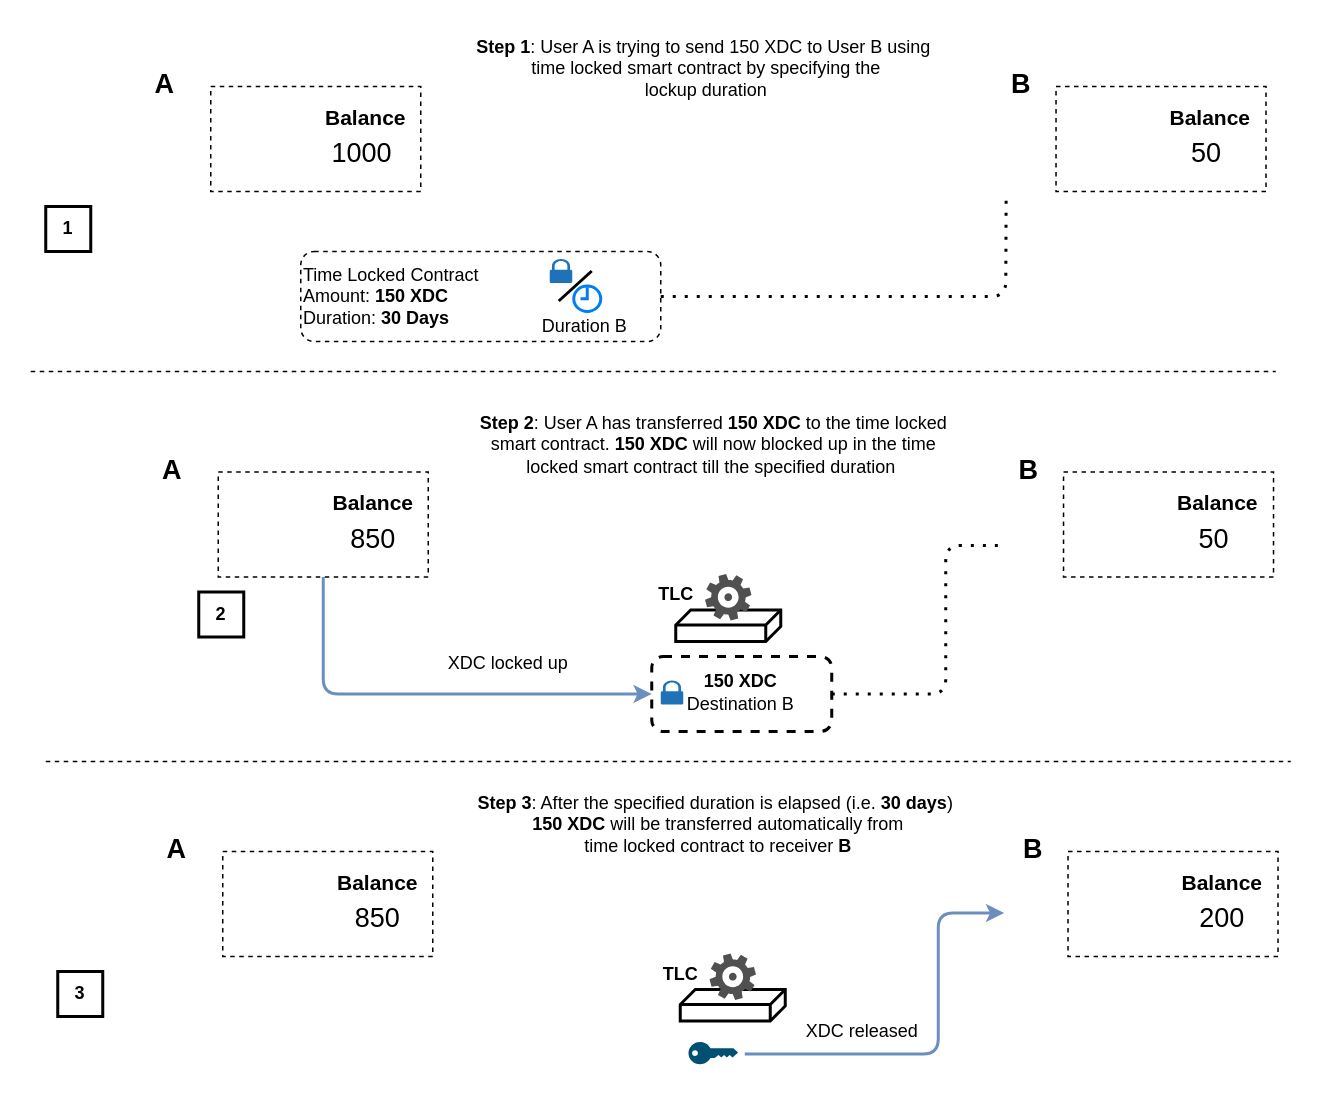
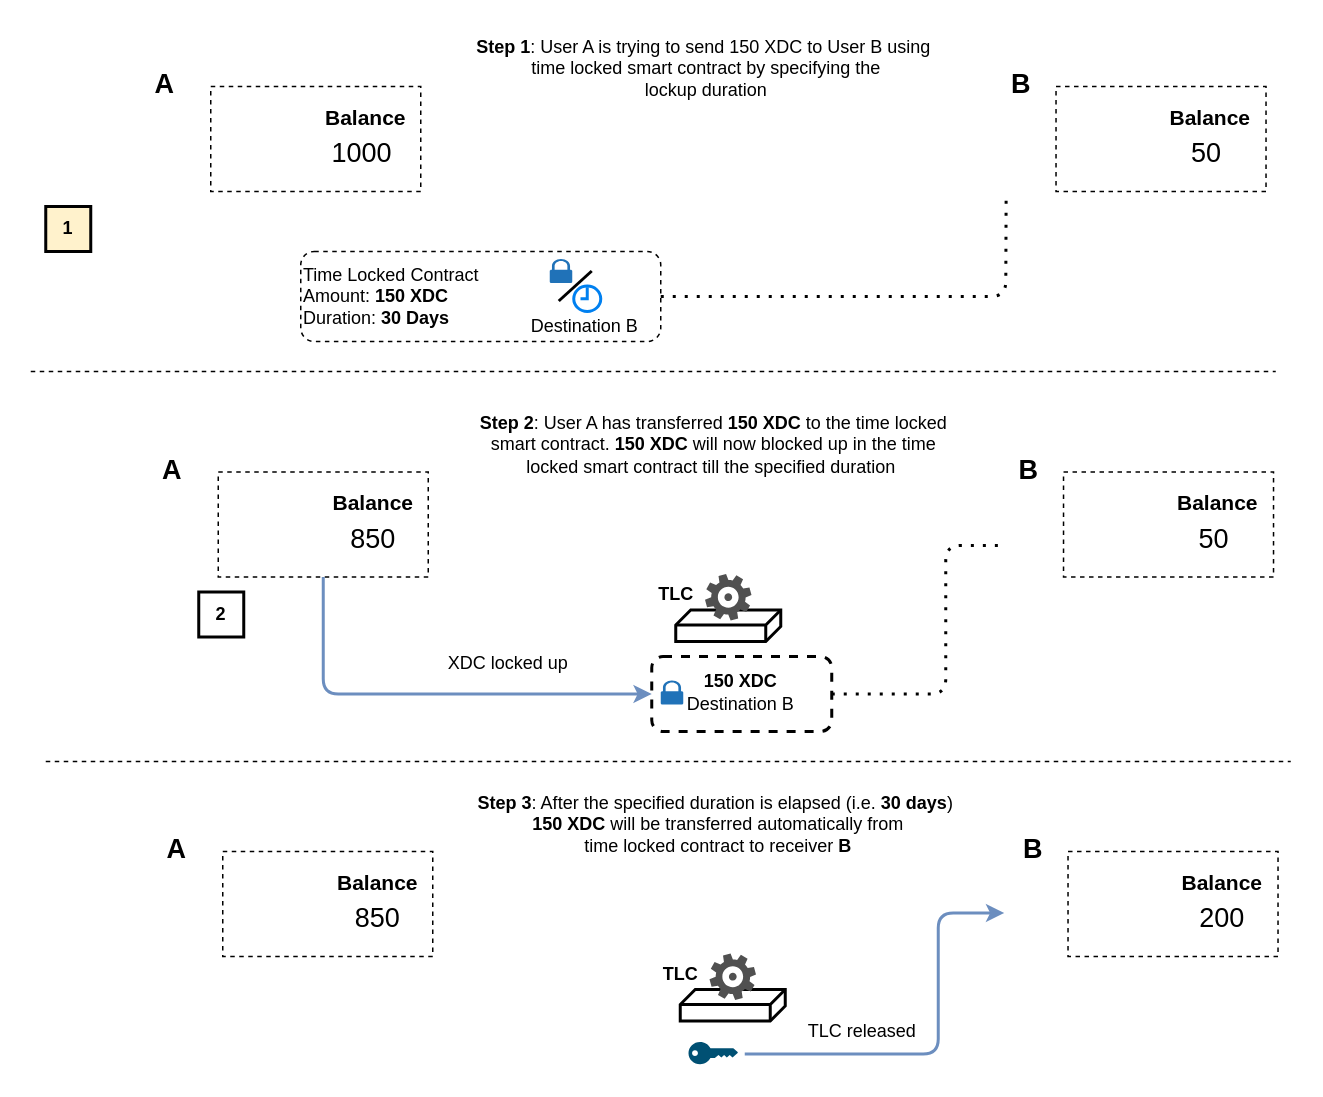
  <mxCell id="0" />
  <mxCell id="1" parent="0" />
  <mxCell id="2" value="" style="rounded=1;whiteSpace=wrap;html=1;strokeWidth=2;dashed=1;" vertex="1" parent="1"><mxGeometry x="434" y="437" width="120" height="50" as="geometry" /></mxCell>
  <mxCell id="3" value="" style="rounded=0;whiteSpace=wrap;html=1;dashed=1;" vertex="1" parent="1"><mxGeometry x="140" y="57" width="140" height="70" as="geometry" /></mxCell>
  <mxCell id="4" value="" style="shape=image;imageAspect=0;aspect=fixed;verticalLabelPosition=bottom;verticalAlign=top;image=https://www.xinfin.org/assets/images/brand-assets/xdc-logo.png;" vertex="1" parent="1"><mxGeometry x="150" y="68" width="50" height="50" as="geometry" /></mxCell>
  <mxCell id="5" value="" style="shape=image;imageAspect=0;aspect=fixed;verticalLabelPosition=bottom;verticalAlign=top;image=https://www.clipartmax.com/png/middle/218-2187966_man-toilet-silhouette-people-transparent-image-man-human-symbols.png;" vertex="1" parent="1"><mxGeometry x="90" y="68" width="37.04" height="60" as="geometry" /></mxCell>
  <mxCell id="6" value="&lt;font style=&quot;font-size: 18px&quot;&gt;1000&amp;nbsp;&lt;/font&gt;" style="text;html=1;resizable=0;autosize=1;align=center;verticalAlign=middle;points=[];fillColor=none;strokeColor=none;rounded=0;" vertex="1" parent="1"><mxGeometry x="212.52" y="92" width="60" height="20" as="geometry" /></mxCell>
  <mxCell id="7" value="&lt;b&gt;&lt;font style=&quot;font-size: 18px&quot;&gt;A&lt;/font&gt;&lt;/b&gt;" style="text;html=1;resizable=0;autosize=1;align=center;verticalAlign=middle;points=[];fillColor=none;strokeColor=none;rounded=0;dashed=1;" vertex="1" parent="1"><mxGeometry x="93.52" y="46" width="30" height="20" as="geometry" /></mxCell>
  <mxCell id="8" value="&lt;b&gt;&lt;font style=&quot;font-size: 14px&quot;&gt;Balance&lt;/font&gt;&lt;/b&gt;" style="text;html=1;resizable=0;autosize=1;align=center;verticalAlign=middle;points=[];fillColor=none;strokeColor=none;rounded=0;dashed=1;" vertex="1" parent="1"><mxGeometry x="207.52" y="68" width="70" height="20" as="geometry" /></mxCell>
  <mxCell id="9" value="" style="shape=image;imageAspect=0;aspect=fixed;verticalLabelPosition=bottom;verticalAlign=top;image=https://www.clipartmax.com/png/middle/218-2187966_man-toilet-silhouette-people-transparent-image-man-human-symbols.png;" vertex="1" parent="1"><mxGeometry x="661" y="68" width="37.04" height="60" as="geometry" /></mxCell>
  <mxCell id="10" value="&lt;b&gt;&lt;font style=&quot;font-size: 18px&quot;&gt;B&lt;/font&gt;&lt;/b&gt;" style="text;html=1;resizable=0;autosize=1;align=center;verticalAlign=middle;points=[];fillColor=none;strokeColor=none;rounded=0;dashed=1;" vertex="1" parent="1"><mxGeometry x="664.52" y="46" width="30" height="20" as="geometry" /></mxCell>
  <mxCell id="11" value="" style="rounded=0;whiteSpace=wrap;html=1;dashed=1;" vertex="1" parent="1"><mxGeometry x="703.52" y="57" width="140" height="70" as="geometry" /></mxCell>
  <mxCell id="12" value="" style="shape=image;imageAspect=0;aspect=fixed;verticalLabelPosition=bottom;verticalAlign=top;image=https://www.xinfin.org/assets/images/brand-assets/xdc-logo.png;" vertex="1" parent="1"><mxGeometry x="713.52" y="68" width="50" height="50" as="geometry" /></mxCell>
  <mxCell id="13" value="&lt;font style=&quot;font-size: 18px&quot;&gt;50&amp;nbsp;&lt;/font&gt;" style="text;html=1;resizable=0;autosize=1;align=center;verticalAlign=middle;points=[];fillColor=none;strokeColor=none;rounded=0;" vertex="1" parent="1"><mxGeometry x="786.04" y="92" width="40" height="20" as="geometry" /></mxCell>
  <mxCell id="14" value="&lt;b&gt;&lt;font style=&quot;font-size: 14px&quot;&gt;Balance&lt;/font&gt;&lt;/b&gt;" style="text;html=1;resizable=0;autosize=1;align=center;verticalAlign=middle;points=[];fillColor=none;strokeColor=none;rounded=0;dashed=1;" vertex="1" parent="1"><mxGeometry x="771.04" y="68" width="70" height="20" as="geometry" /></mxCell>
  <mxCell id="15" value="Time Locked Contract&lt;br&gt;Amount: &lt;b&gt;150 XDC&lt;/b&gt;&lt;br&gt;Duration: &lt;b&gt;30 Days&lt;/b&gt;&amp;nbsp;" style="rounded=1;whiteSpace=wrap;html=1;dashed=1;align=left;" vertex="1" parent="1"><mxGeometry x="200" y="167" width="240" height="60" as="geometry" /></mxCell>
  <mxCell id="16" value="" style="pointerEvents=1;shadow=0;dashed=0;html=1;strokeColor=none;labelPosition=center;verticalLabelPosition=bottom;verticalAlign=top;outlineConnect=0;align=center;shape=mxgraph.office.security.lock_protected;fillColor=#2072B8;" vertex="1" parent="1"><mxGeometry x="366" y="172" width="15" height="16" as="geometry" /></mxCell>
  <mxCell id="17" value="" style="html=1;verticalLabelPosition=bottom;align=center;labelBackgroundColor=#ffffff;verticalAlign=top;strokeWidth=2;strokeColor=#0080F0;shadow=0;dashed=0;shape=mxgraph.ios7.icons.clock;" vertex="1" parent="1"><mxGeometry x="382" y="190" width="18" height="17" as="geometry" /></mxCell>
  <mxCell id="18" value="" style="endArrow=none;html=1;strokeWidth=2;" edge="1" parent="1"><mxGeometry width="50" height="50" relative="1" as="geometry"><mxPoint x="372" y="200" as="sourcePoint" /><mxPoint x="394" y="180" as="targetPoint" /></mxGeometry></mxCell>
- <mxCell id="19" value="Duration B" style="text;html=1;resizable=0;autosize=1;align=center;verticalAlign=middle;points=[];fillColor=none;strokeColor=none;rounded=0;dashed=1;" vertex="1" parent="1"><mxGeometry x="344" y="207" width="90" height="20" as="geometry" /></mxCell>
+ <mxCell id="19" value="Destination B" style="text;html=1;resizable=0;autosize=1;align=center;verticalAlign=middle;points=[];fillColor=none;strokeColor=none;rounded=0;dashed=1;" vertex="1" parent="1"><mxGeometry x="344" y="207" width="90" height="20" as="geometry" /></mxCell>
  <mxCell id="20" value="" style="endArrow=none;dashed=1;html=1;dashPattern=1 3;strokeWidth=2;entryX=0.25;entryY=1;entryDx=0;entryDy=0;exitX=1;exitY=0.5;exitDx=0;exitDy=0;" edge="1" parent="1" source="15" target="9"><mxGeometry width="50" height="50" relative="1" as="geometry"><mxPoint x="410" y="357" as="sourcePoint" /><mxPoint x="460" y="307" as="targetPoint" /><Array as="points"><mxPoint x="670" y="197" /></Array></mxGeometry></mxCell>
  <mxCell id="21" value="" style="endArrow=none;html=1;dashed=1;strokeWidth=1;" edge="1" parent="1"><mxGeometry width="50" height="50" relative="1" as="geometry"><mxPoint y="247" as="sourcePoint" x="20" /><mxPoint x="850" y="247" as="targetPoint" /></mxGeometry></mxCell>
- <mxCell id="22" value="&lt;b&gt;1&lt;/b&gt;" style="whiteSpace=wrap;html=1;aspect=fixed;strokeWidth=2;" vertex="1" parent="1"><mxGeometry x="30" y="137" width="30" height="30" as="geometry" /></mxCell>
+ <mxCell id="22" value="&lt;b&gt;1&lt;/b&gt;" style="whiteSpace=wrap;html=1;aspect=fixed;strokeWidth=2;fillColor=#fff2cc;" vertex="1" parent="1"><mxGeometry x="30" y="137" width="30" height="30" as="geometry" /></mxCell>
  <mxCell id="23" value="&lt;b&gt;Step 1&lt;/b&gt;: User A is trying to send 150 XDC to User B using&amp;nbsp;&lt;br&gt;time locked smart contract by specifying the&lt;br&gt;lockup duration" style="text;html=1;resizable=0;autosize=1;align=center;verticalAlign=middle;points=[];fillColor=none;strokeColor=none;rounded=0;" vertex="1" parent="1"><mxGeometry x="310" width="320" height="50" as="geometry" y="20" /></mxCell>
  <mxCell id="24" value="" style="rounded=0;whiteSpace=wrap;html=1;dashed=1;" vertex="1" parent="1"><mxGeometry x="145" y="314" width="140" height="70" as="geometry" /></mxCell>
  <mxCell id="25" value="" style="shape=image;imageAspect=0;aspect=fixed;verticalLabelPosition=bottom;verticalAlign=top;image=https://www.xinfin.org/assets/images/brand-assets/xdc-logo.png;" vertex="1" parent="1"><mxGeometry x="155" y="325" width="50" height="50" as="geometry" /></mxCell>
  <mxCell id="26" value="" style="shape=image;imageAspect=0;aspect=fixed;verticalLabelPosition=bottom;verticalAlign=top;image=https://www.clipartmax.com/png/middle/218-2187966_man-toilet-silhouette-people-transparent-image-man-human-symbols.png;" vertex="1" parent="1"><mxGeometry x="95" y="325" width="37.04" height="60" as="geometry" /></mxCell>
  <mxCell id="27" value="&lt;font style=&quot;font-size: 18px&quot;&gt;850&lt;/font&gt;" style="text;html=1;resizable=0;autosize=1;align=center;verticalAlign=middle;points=[];fillColor=none;strokeColor=none;rounded=0;" vertex="1" parent="1"><mxGeometry x="222.52" y="349" width="50" height="20" as="geometry" /></mxCell>
  <mxCell id="28" value="&lt;b&gt;&lt;font style=&quot;font-size: 18px&quot;&gt;A&lt;/font&gt;&lt;/b&gt;" style="text;html=1;resizable=0;autosize=1;align=center;verticalAlign=middle;points=[];fillColor=none;strokeColor=none;rounded=0;dashed=1;" vertex="1" parent="1"><mxGeometry x="98.52" y="303" width="30" height="20" as="geometry" /></mxCell>
  <mxCell id="29" value="&lt;b&gt;&lt;font style=&quot;font-size: 14px&quot;&gt;Balance&lt;/font&gt;&lt;/b&gt;" style="text;html=1;resizable=0;autosize=1;align=center;verticalAlign=middle;points=[];fillColor=none;strokeColor=none;rounded=0;dashed=1;" vertex="1" parent="1"><mxGeometry x="212.52" y="325" width="70" height="20" as="geometry" /></mxCell>
  <mxCell id="30" value="" style="shape=image;imageAspect=0;aspect=fixed;verticalLabelPosition=bottom;verticalAlign=top;image=https://www.clipartmax.com/png/middle/218-2187966_man-toilet-silhouette-people-transparent-image-man-human-symbols.png;" vertex="1" parent="1"><mxGeometry x="666" y="325" width="37.04" height="60" as="geometry" /></mxCell>
  <mxCell id="31" value="&lt;b&gt;&lt;font style=&quot;font-size: 18px&quot;&gt;B&lt;/font&gt;&lt;/b&gt;" style="text;html=1;resizable=0;autosize=1;align=center;verticalAlign=middle;points=[];fillColor=none;strokeColor=none;rounded=0;dashed=1;" vertex="1" parent="1"><mxGeometry x="669.52" y="303" width="30" height="20" as="geometry" /></mxCell>
  <mxCell id="32" value="" style="rounded=0;whiteSpace=wrap;html=1;dashed=1;" vertex="1" parent="1"><mxGeometry x="708.52" y="314" width="140" height="70" as="geometry" /></mxCell>
  <mxCell id="33" value="" style="shape=image;imageAspect=0;aspect=fixed;verticalLabelPosition=bottom;verticalAlign=top;image=https://www.xinfin.org/assets/images/brand-assets/xdc-logo.png;" vertex="1" parent="1"><mxGeometry x="718.52" y="325" width="50" height="50" as="geometry" /></mxCell>
  <mxCell id="34" value="&lt;font style=&quot;font-size: 18px&quot;&gt;50&amp;nbsp;&lt;/font&gt;" style="text;html=1;resizable=0;autosize=1;align=center;verticalAlign=middle;points=[];fillColor=none;strokeColor=none;rounded=0;" vertex="1" parent="1"><mxGeometry x="791.04" y="349" width="40" height="20" as="geometry" /></mxCell>
  <mxCell id="35" value="&lt;b&gt;&lt;font style=&quot;font-size: 14px&quot;&gt;Balance&lt;/font&gt;&lt;/b&gt;" style="text;html=1;resizable=0;autosize=1;align=center;verticalAlign=middle;points=[];fillColor=none;strokeColor=none;rounded=0;dashed=1;" vertex="1" parent="1"><mxGeometry x="776.04" y="325" width="70" height="20" as="geometry" /></mxCell>
  <mxCell id="36" value="" style="pointerEvents=1;shadow=0;dashed=0;html=1;strokeColor=none;labelPosition=center;verticalLabelPosition=bottom;verticalAlign=top;outlineConnect=0;align=center;shape=mxgraph.office.security.lock_protected;fillColor=#2072B8;" vertex="1" parent="1"><mxGeometry x="440" y="453" width="15" height="16" as="geometry" /></mxCell>
  <mxCell id="37" value="" style="endArrow=none;html=1;dashed=1;strokeWidth=1;" edge="1" parent="1"><mxGeometry width="50" height="50" relative="1" as="geometry"><mxPoint x="30" y="507" as="sourcePoint" /><mxPoint x="860" y="507" as="targetPoint" /></mxGeometry></mxCell>
  <mxCell id="38" value="&lt;b&gt;2&lt;/b&gt;" style="whiteSpace=wrap;html=1;aspect=fixed;strokeWidth=2;" vertex="1" parent="1"><mxGeometry x="132" y="394" width="30" height="30" as="geometry" /></mxCell>
  <mxCell id="39" value="&lt;b&gt;Step 2&lt;/b&gt;: User A has transferred &lt;b&gt;150 XDC &lt;/b&gt;to the time locked &lt;br&gt;smart contract. &lt;b&gt;150 XDC &lt;/b&gt;will now blocked up in the time &lt;br&gt;locked smart contract till the specified duration&amp;nbsp;" style="text;html=1;resizable=0;autosize=1;align=center;verticalAlign=middle;points=[];fillColor=none;strokeColor=none;rounded=0;" vertex="1" parent="1"><mxGeometry x="310" y="271" width="330" height="50" as="geometry" /></mxCell>
  <mxCell id="40" value="" style="verticalAlign=top;align=left;spacingTop=8;spacingLeft=2;spacingRight=12;shape=cube;size=10;direction=south;fontStyle=4;html=1;strokeWidth=2;rotation=0;" vertex="1" parent="1"><mxGeometry x="450" y="406" width="70" height="21" as="geometry" /></mxCell>
  <mxCell id="41" value="" style="pointerEvents=1;shadow=0;dashed=0;html=1;strokeColor=none;fillColor=#505050;labelPosition=center;verticalLabelPosition=bottom;verticalAlign=top;outlineConnect=0;align=center;shape=mxgraph.office.concepts.settings_office_365;" vertex="1" parent="1"><mxGeometry x="469.5" y="382" width="31" height="31" as="geometry" /></mxCell>
  <mxCell id="42" value="&lt;b&gt;TLC&lt;/b&gt;" style="text;html=1;resizable=0;autosize=1;align=center;verticalAlign=middle;points=[];fillColor=none;strokeColor=none;rounded=0;" vertex="1" parent="1"><mxGeometry x="429.5" y="386" width="40" height="20" as="geometry" /></mxCell>
  <mxCell id="43" value="&lt;b&gt;150 XDC&lt;/b&gt;&lt;br&gt;Destination B" style="text;html=1;resizable=0;autosize=1;align=center;verticalAlign=middle;points=[];fillColor=none;strokeColor=none;rounded=0;" vertex="1" parent="1"><mxGeometry x="447.5" y="446" width="90" height="30" as="geometry" /></mxCell>
  <mxCell id="44" value="" style="endArrow=classic;html=1;strokeWidth=2;exitX=0.5;exitY=1;exitDx=0;exitDy=0;entryX=0;entryY=0.5;entryDx=0;entryDy=0;fillColor=#dae8fc;strokeColor=#6c8ebf;" edge="1" parent="1" source="24" target="2"><mxGeometry width="50" height="50" relative="1" as="geometry"><mxPoint x="410" y="387" as="sourcePoint" /><mxPoint x="460" y="337" as="targetPoint" /><Array as="points"><mxPoint x="215" y="462" /></Array></mxGeometry></mxCell>
  <mxCell id="45" value="" style="endArrow=none;dashed=1;html=1;dashPattern=1 3;strokeWidth=2;entryX=0.027;entryY=0.633;entryDx=0;entryDy=0;exitX=1;exitY=0.5;exitDx=0;exitDy=0;entryPerimeter=0;" edge="1" parent="1" source="2" target="30"><mxGeometry width="50" height="50" relative="1" as="geometry"><mxPoint x="410" y="387" as="sourcePoint" /><mxPoint x="460" y="337" as="targetPoint" /><Array as="points"><mxPoint x="630" y="462" /><mxPoint x="630" y="363" /></Array></mxGeometry></mxCell>
  <mxCell id="46" value="XDC locked up" style="text;html=1;resizable=0;autosize=1;align=center;verticalAlign=middle;points=[];fillColor=none;strokeColor=none;rounded=0;dashed=1;" vertex="1" parent="1"><mxGeometry x="287.52" y="432" width="100" height="20" as="geometry" /></mxCell>
  <mxCell id="47" value="" style="rounded=0;whiteSpace=wrap;html=1;dashed=1;" vertex="1" parent="1"><mxGeometry x="148" y="567" width="140" height="70" as="geometry" /></mxCell>
  <mxCell id="48" value="" style="shape=image;imageAspect=0;aspect=fixed;verticalLabelPosition=bottom;verticalAlign=top;image=https://www.xinfin.org/assets/images/brand-assets/xdc-logo.png;" vertex="1" parent="1"><mxGeometry x="158" y="578" width="50" height="50" as="geometry" /></mxCell>
  <mxCell id="49" value="" style="shape=image;imageAspect=0;aspect=fixed;verticalLabelPosition=bottom;verticalAlign=top;image=https://www.clipartmax.com/png/middle/218-2187966_man-toilet-silhouette-people-transparent-image-man-human-symbols.png;" vertex="1" parent="1"><mxGeometry x="98" y="578" width="37.04" height="60" as="geometry" /></mxCell>
  <mxCell id="50" value="&lt;font style=&quot;font-size: 18px&quot;&gt;850&lt;/font&gt;" style="text;html=1;resizable=0;autosize=1;align=center;verticalAlign=middle;points=[];fillColor=none;strokeColor=none;rounded=0;" vertex="1" parent="1"><mxGeometry x="225.52" y="602" width="50" height="20" as="geometry" /></mxCell>
  <mxCell id="51" value="&lt;b&gt;&lt;font style=&quot;font-size: 18px&quot;&gt;A&lt;/font&gt;&lt;/b&gt;" style="text;html=1;resizable=0;autosize=1;align=center;verticalAlign=middle;points=[];fillColor=none;strokeColor=none;rounded=0;dashed=1;" vertex="1" parent="1"><mxGeometry x="101.52" y="556" width="30" height="20" as="geometry" /></mxCell>
  <mxCell id="52" value="&lt;b&gt;&lt;font style=&quot;font-size: 14px&quot;&gt;Balance&lt;/font&gt;&lt;/b&gt;" style="text;html=1;resizable=0;autosize=1;align=center;verticalAlign=middle;points=[];fillColor=none;strokeColor=none;rounded=0;dashed=1;" vertex="1" parent="1"><mxGeometry x="215.52" y="578" width="70" height="20" as="geometry" /></mxCell>
  <mxCell id="53" value="" style="shape=image;imageAspect=0;aspect=fixed;verticalLabelPosition=bottom;verticalAlign=top;image=https://www.clipartmax.com/png/middle/218-2187966_man-toilet-silhouette-people-transparent-image-man-human-symbols.png;" vertex="1" parent="1"><mxGeometry x="669" y="578" width="37.04" height="60" as="geometry" /></mxCell>
  <mxCell id="54" value="&lt;b&gt;&lt;font style=&quot;font-size: 18px&quot;&gt;B&lt;/font&gt;&lt;/b&gt;" style="text;html=1;resizable=0;autosize=1;align=center;verticalAlign=middle;points=[];fillColor=none;strokeColor=none;rounded=0;dashed=1;" vertex="1" parent="1"><mxGeometry x="672.52" y="556" width="30" height="20" as="geometry" /></mxCell>
  <mxCell id="55" value="" style="rounded=0;whiteSpace=wrap;html=1;dashed=1;" vertex="1" parent="1"><mxGeometry x="711.52" y="567" width="140" height="70" as="geometry" /></mxCell>
  <mxCell id="56" value="" style="shape=image;imageAspect=0;aspect=fixed;verticalLabelPosition=bottom;verticalAlign=top;image=https://www.xinfin.org/assets/images/brand-assets/xdc-logo.png;" vertex="1" parent="1"><mxGeometry x="721.52" y="578" width="50" height="50" as="geometry" /></mxCell>
  <mxCell id="57" value="&lt;font style=&quot;font-size: 18px&quot;&gt;200&lt;/font&gt;" style="text;html=1;resizable=0;autosize=1;align=center;verticalAlign=middle;points=[];fillColor=none;strokeColor=none;rounded=0;" vertex="1" parent="1"><mxGeometry x="789.04" y="602" width="50" height="20" as="geometry" /></mxCell>
  <mxCell id="58" value="&lt;b&gt;&lt;font style=&quot;font-size: 14px&quot;&gt;Balance&lt;/font&gt;&lt;/b&gt;" style="text;html=1;resizable=0;autosize=1;align=center;verticalAlign=middle;points=[];fillColor=none;strokeColor=none;rounded=0;dashed=1;" vertex="1" parent="1"><mxGeometry x="779.04" y="578" width="70" height="20" as="geometry" /></mxCell>
- <mxCell id="59" value="&lt;b&gt;3&lt;/b&gt;" style="whiteSpace=wrap;html=1;aspect=fixed;strokeWidth=2;" vertex="1" parent="1"><mxGeometry x="38" y="647" width="30" height="30" as="geometry" /></mxCell>
  <mxCell id="60" value="&lt;b&gt;Step 3&lt;/b&gt;: After the specified duration is elapsed (i.e.&amp;nbsp;&lt;b&gt;30 days&lt;/b&gt;)&amp;nbsp;&lt;br&gt;&lt;b&gt;150 XDC &lt;/b&gt;will be transferred automatically from &lt;br&gt;time locked contract to receiver &lt;b&gt;B&lt;/b&gt;" style="text;html=1;resizable=0;autosize=1;align=center;verticalAlign=middle;points=[];fillColor=none;strokeColor=none;rounded=0;" vertex="1" parent="1"><mxGeometry x="308" y="524" width="340" height="50" as="geometry" /></mxCell>
  <mxCell id="61" value="" style="verticalAlign=top;align=left;spacingTop=8;spacingLeft=2;spacingRight=12;shape=cube;size=10;direction=south;fontStyle=4;html=1;strokeWidth=2;rotation=0;" vertex="1" parent="1"><mxGeometry x="453" y="659" width="70" height="21" as="geometry" /></mxCell>
  <mxCell id="62" value="" style="pointerEvents=1;shadow=0;dashed=0;html=1;strokeColor=none;fillColor=#505050;labelPosition=center;verticalLabelPosition=bottom;verticalAlign=top;outlineConnect=0;align=center;shape=mxgraph.office.concepts.settings_office_365;" vertex="1" parent="1"><mxGeometry x="472.5" y="635" width="31" height="31" as="geometry" /></mxCell>
  <mxCell id="63" value="&lt;b&gt;TLC&lt;/b&gt;" style="text;html=1;resizable=0;autosize=1;align=center;verticalAlign=middle;points=[];fillColor=none;strokeColor=none;rounded=0;" vertex="1" parent="1"><mxGeometry x="432.5" y="639" width="40" height="20" as="geometry" /></mxCell>
  <mxCell id="64" value="" style="endArrow=classic;html=1;strokeWidth=2;entryX=0;entryY=0.5;entryDx=0;entryDy=0;exitX=1.2;exitY=0.6;exitDx=0;exitDy=0;exitPerimeter=0;fillColor=#dae8fc;strokeColor=#6c8ebf;" edge="1" parent="1" target="53"><mxGeometry width="50" height="50" relative="1" as="geometry"><mxPoint x="496" y="702" as="sourcePoint" /><mxPoint x="465" y="504" as="targetPoint" /><Array as="points"><mxPoint x="625" y="702" /><mxPoint x="625" y="608" /></Array></mxGeometry></mxCell>
- <mxCell id="65" value="XDC released" style="text;html=1;resizable=0;autosize=1;align=center;verticalAlign=middle;points=[];fillColor=none;strokeColor=none;rounded=0;dashed=1;" vertex="1" parent="1"><mxGeometry x="528.5" y="677" width="90" height="20" as="geometry" /></mxCell>
+ <mxCell id="65" value="TLC released" style="text;html=1;resizable=0;autosize=1;align=center;verticalAlign=middle;points=[];fillColor=none;strokeColor=none;rounded=0;dashed=1;" vertex="1" parent="1"><mxGeometry x="528.5" y="677" width="90" height="20" as="geometry" /></mxCell>
  <mxCell id="66" value="" style="points=[[0,0.5,0],[0.24,0,0],[0.5,0.28,0],[0.995,0.475,0],[0.5,0.72,0],[0.24,1,0]];verticalLabelPosition=bottom;html=1;verticalAlign=top;aspect=fixed;align=center;pointerEvents=1;shape=mxgraph.cisco19.key;fillColor=#005073;strokeColor=none;dashed=1;" vertex="1" parent="1"><mxGeometry x="458.5" y="694" width="33" height="14.85" as="geometry" /></mxCell>
